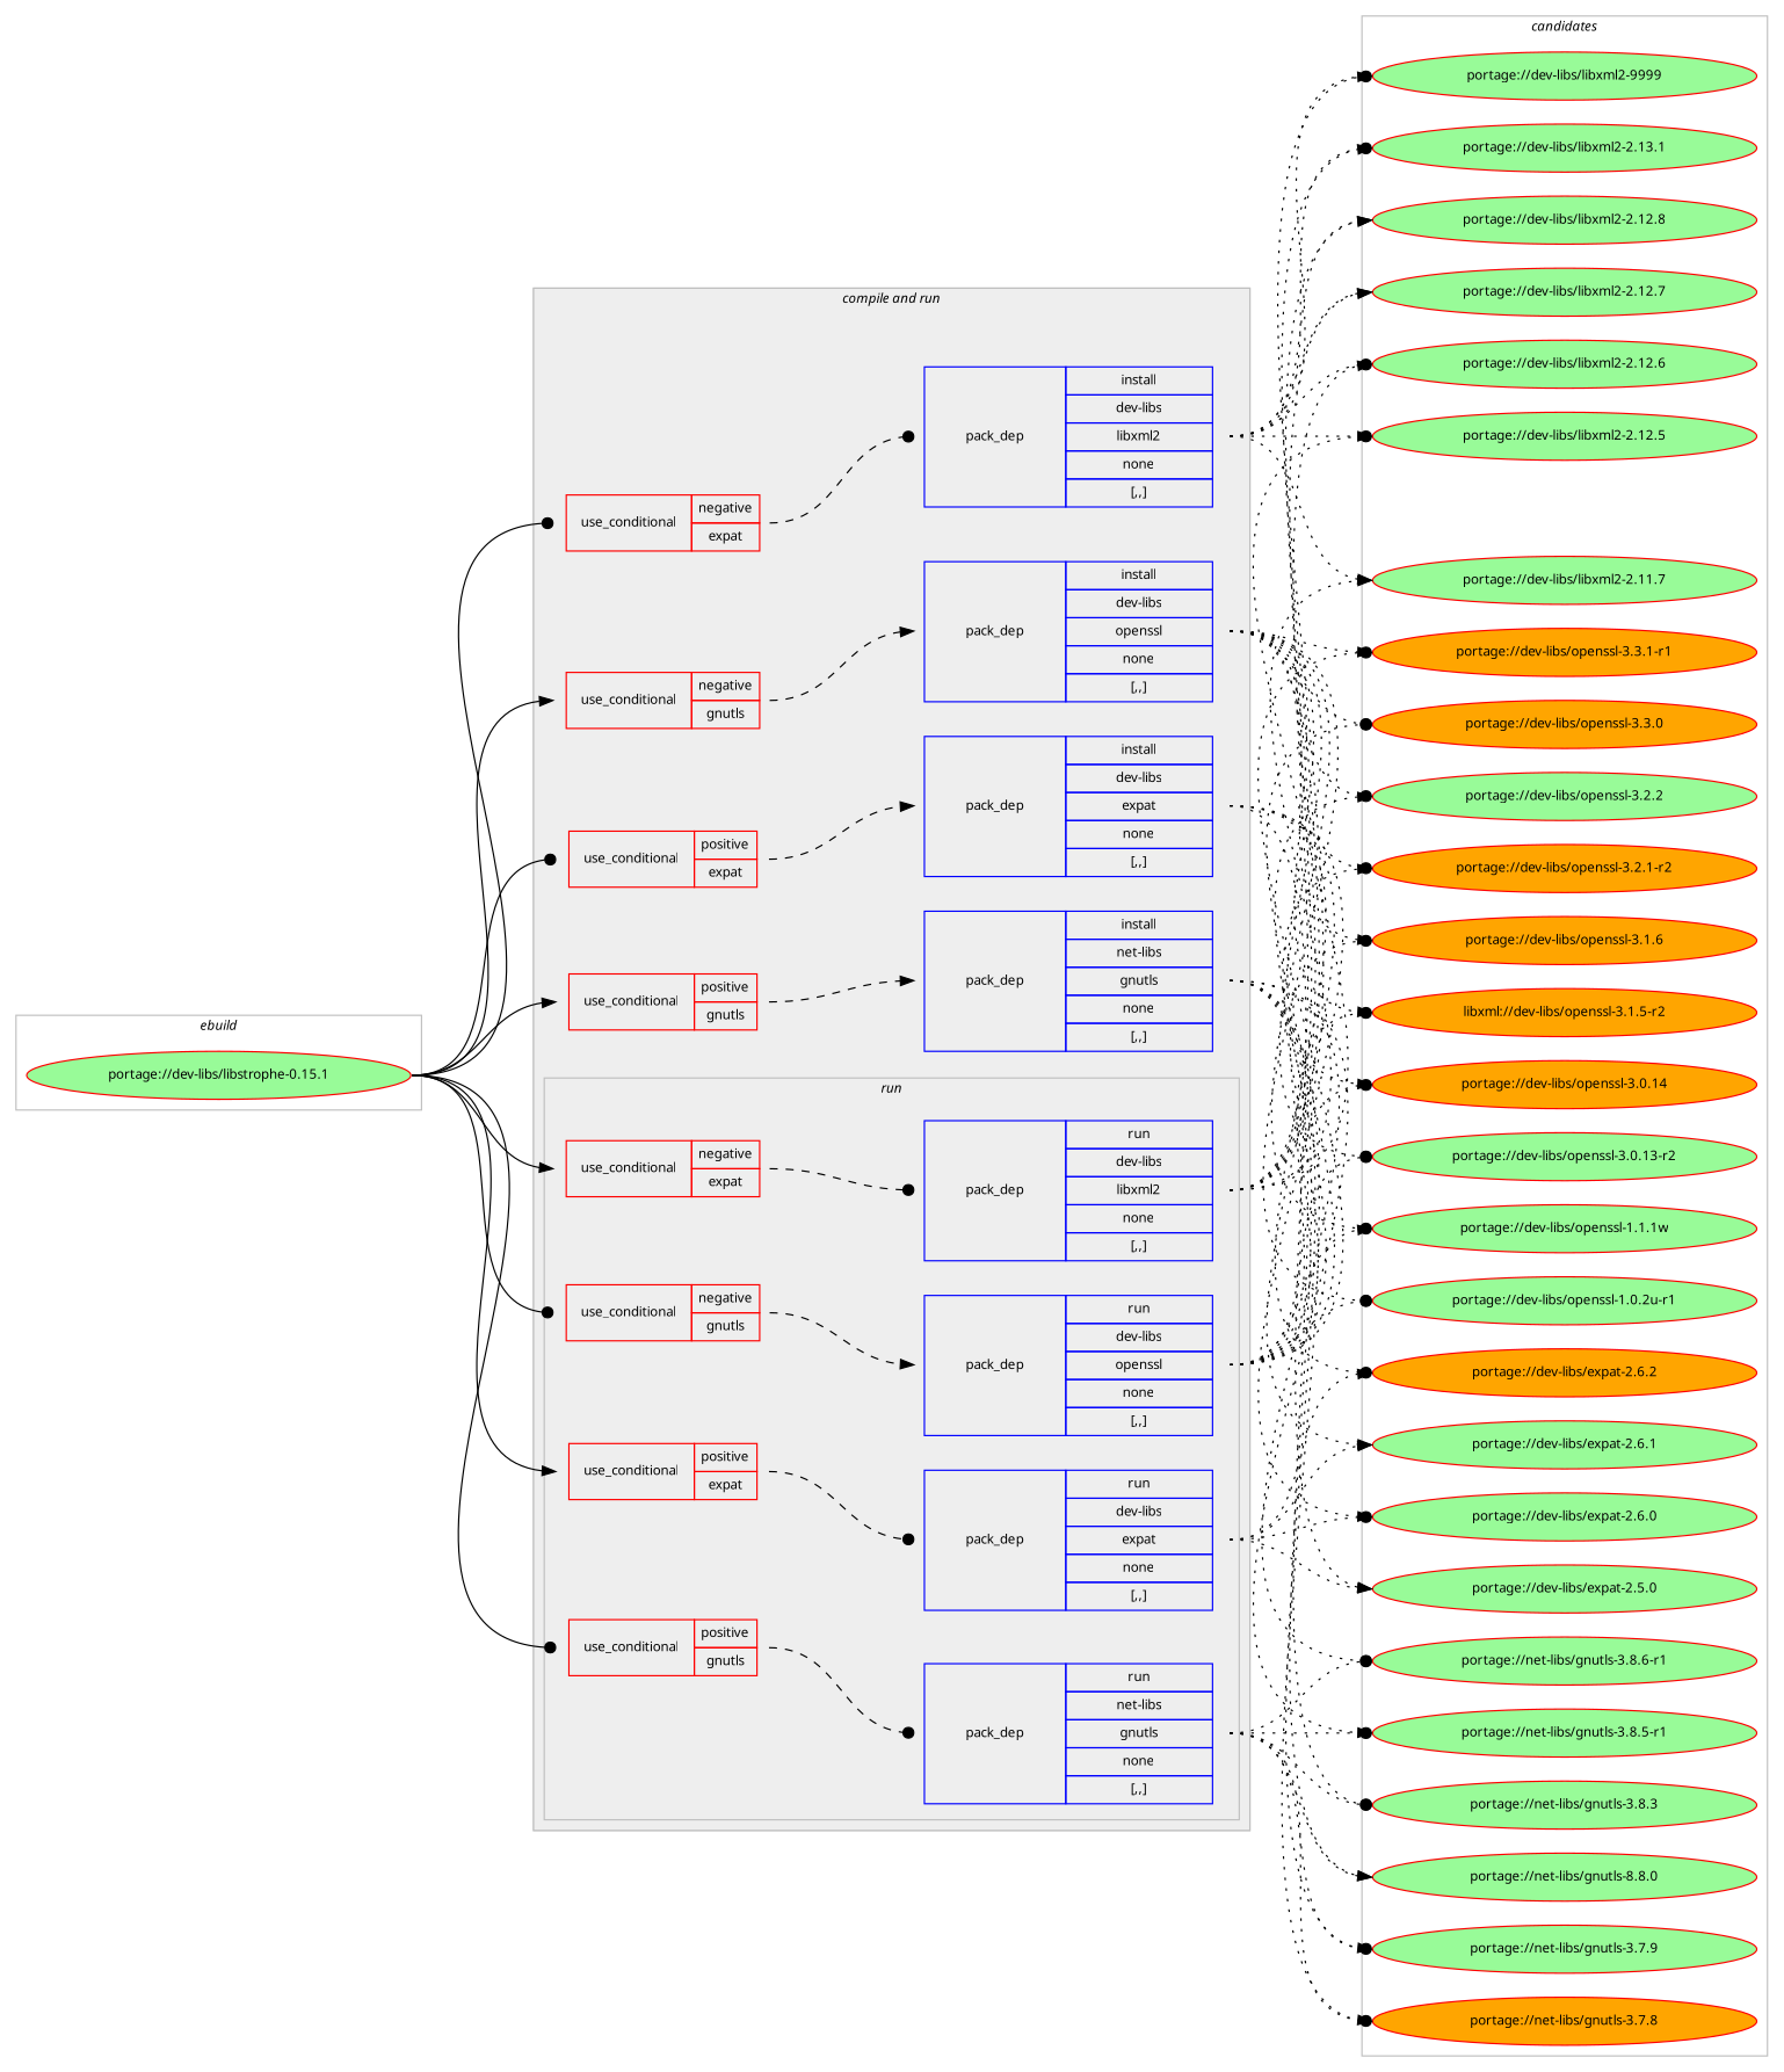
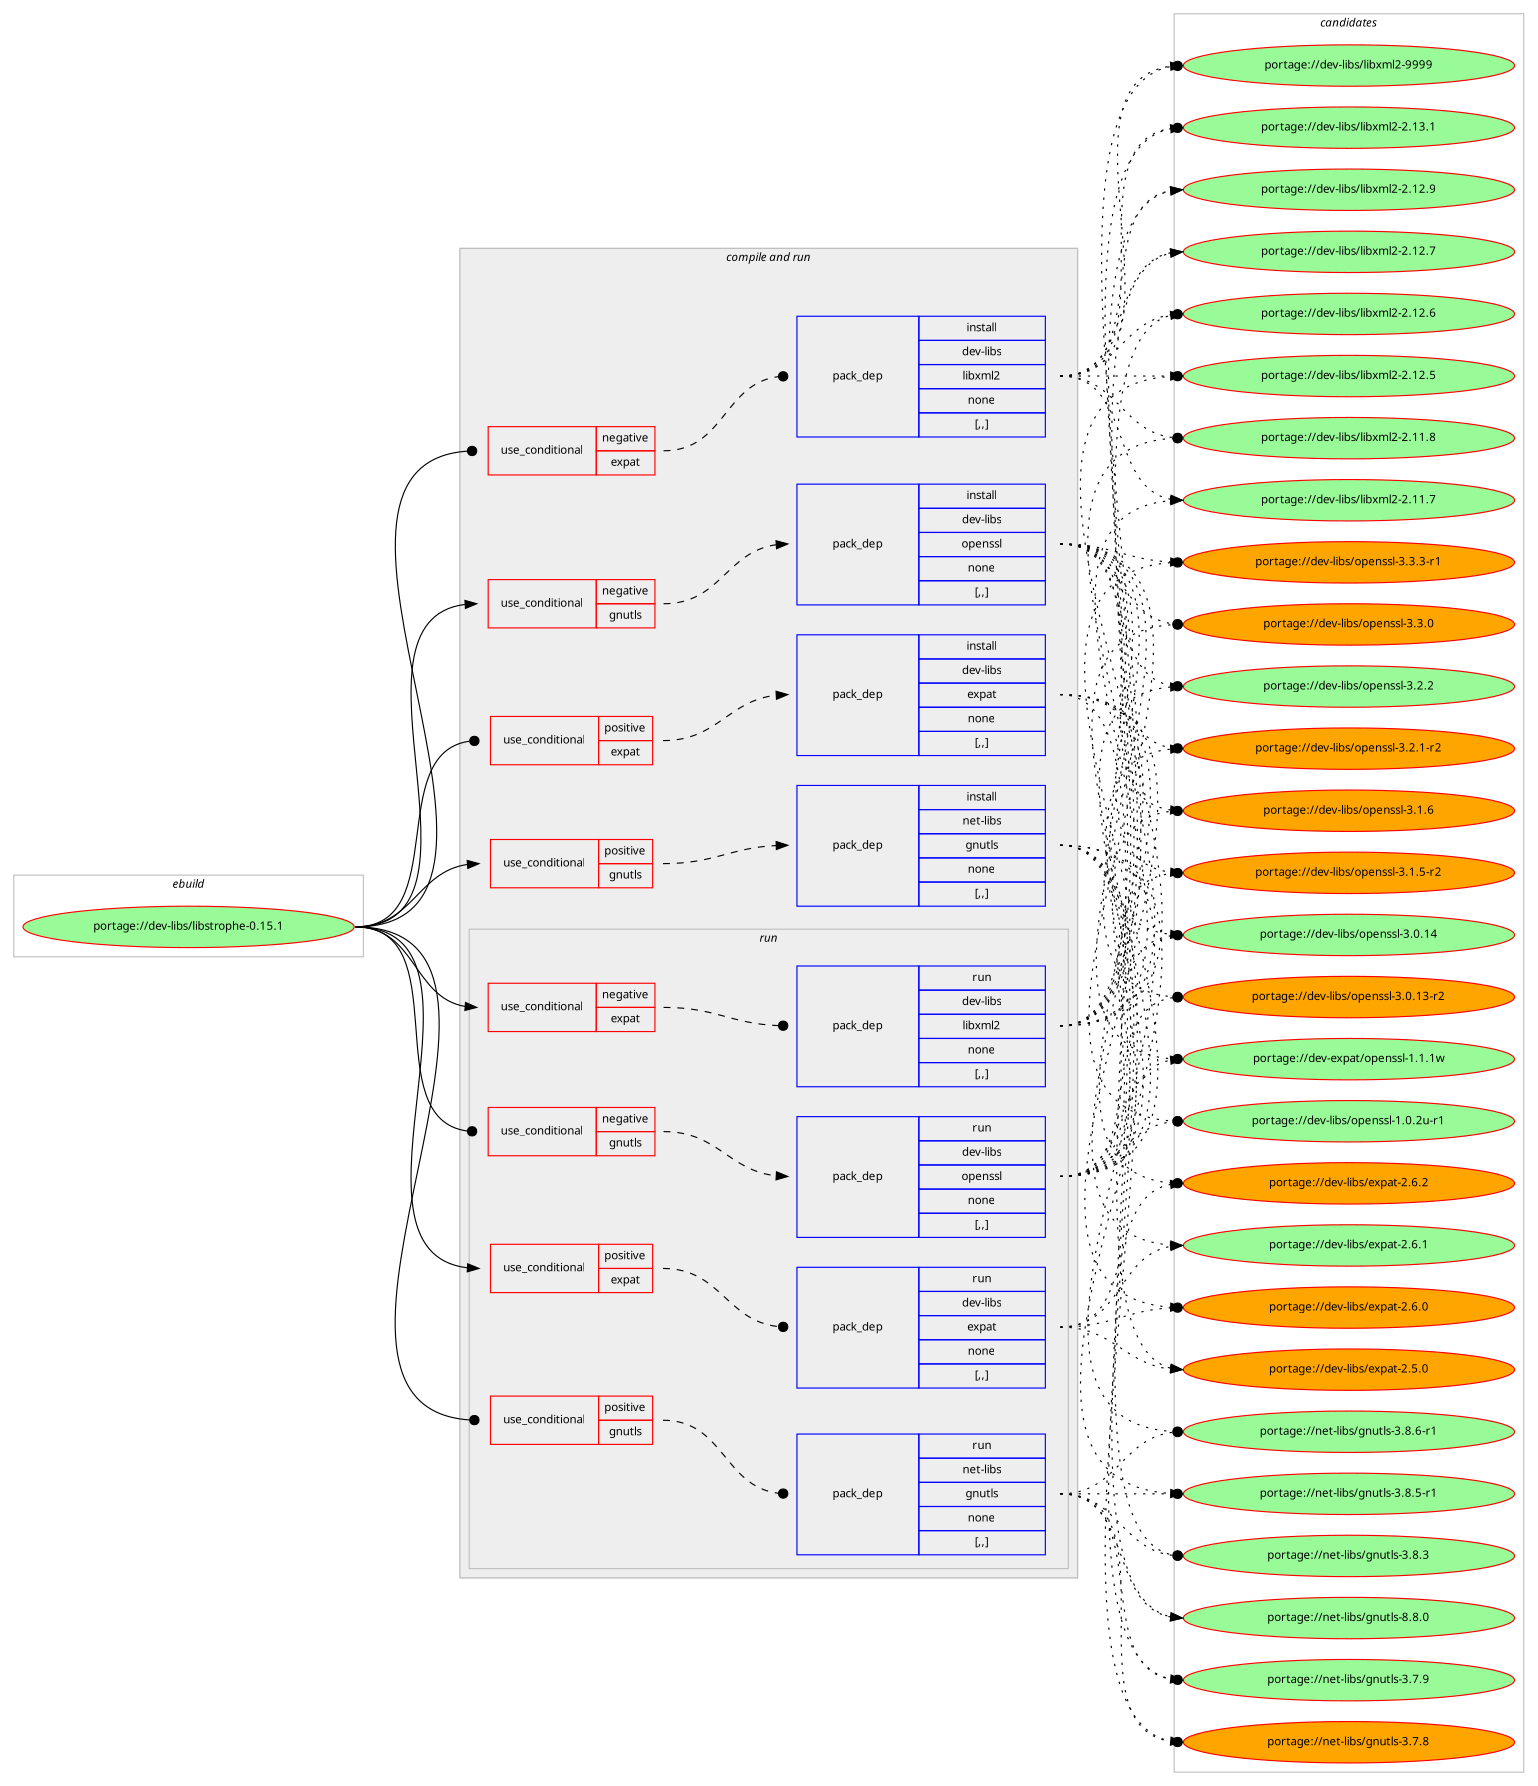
  digraph {
    compound=true
    concentrate=true
    fontname="Noto Sans"
    fontsize=10
    newrank=true
    rankdir=LR
    ranksep=1.5
    node [color=red fillcolor=palegreen fontname="Noto Sans" fontsize=10 style=filled]
    edge [arrowhead=dot fontname="Noto Sans" headport=w style=dotted tailport=e weight=100]
    n1 [label="portage://dev-libs/libstrophe-0.15.1" width=4]
    n2 [color=blue label=<<TABLE BORDER="0" CELLBORDER="1" CELLSPACING="0" CELLPADDING="4" WIDTH="220"><TR><TD ROWSPAN="6" CELLPADDING="30">pack_dep</TD></TR><TR><TD WIDTH="110">install</TD></TR><TR><TD>dev-libs</TD></TR><TR><TD>libxml2</TD></TR><TR><TD>none</TD></TR><TR><TD>[,,]</TD></TR></TABLE>> shape=none fillcolor="" style=""]
    n3 [label=<<TABLE BORDER="0" CELLBORDER="1" CELLSPACING="0" CELLPADDING="4"><TR><TD ROWSPAN="3" CELLPADDING="10">use_conditional</TD></TR><TR><TD>negative</TD></TR><TR><TD>expat</TD></TR></TABLE>> shape=none fillcolor="" style=""]
    n4 [color=blue label=<<TABLE BORDER="0" CELLBORDER="1" CELLSPACING="0" CELLPADDING="4" WIDTH="220"><TR><TD ROWSPAN="6" CELLPADDING="30">pack_dep</TD></TR><TR><TD WIDTH="110">install</TD></TR><TR><TD>dev-libs</TD></TR><TR><TD>openssl</TD></TR><TR><TD>none</TD></TR><TR><TD>[,,]</TD></TR></TABLE>> shape=none fillcolor="" style=""]
    n5 [label=<<TABLE BORDER="0" CELLBORDER="1" CELLSPACING="0" CELLPADDING="4"><TR><TD ROWSPAN="3" CELLPADDING="10">use_conditional</TD></TR><TR><TD>negative</TD></TR><TR><TD>gnutls</TD></TR></TABLE>> shape=none fillcolor="" style=""]
    n6 [color=blue label=<<TABLE BORDER="0" CELLBORDER="1" CELLSPACING="0" CELLPADDING="4" WIDTH="220"><TR><TD ROWSPAN="6" CELLPADDING="30">pack_dep</TD></TR><TR><TD WIDTH="110">install</TD></TR><TR><TD>dev-libs</TD></TR><TR><TD>expat</TD></TR><TR><TD>none</TD></TR><TR><TD>[,,]</TD></TR></TABLE>> shape=none fillcolor="" style=""]
    n7 [label=<<TABLE BORDER="0" CELLBORDER="1" CELLSPACING="0" CELLPADDING="4"><TR><TD ROWSPAN="3" CELLPADDING="10">use_conditional</TD></TR><TR><TD>positive</TD></TR><TR><TD>expat</TD></TR></TABLE>> shape=none fillcolor="" style=""]
    n8 [color=blue label=<<TABLE BORDER="0" CELLBORDER="1" CELLSPACING="0" CELLPADDING="4" WIDTH="220"><TR><TD ROWSPAN="6" CELLPADDING="30">pack_dep</TD></TR><TR><TD WIDTH="110">install</TD></TR><TR><TD>net-libs</TD></TR><TR><TD>gnutls</TD></TR><TR><TD>none</TD></TR><TR><TD>[,,]</TD></TR></TABLE>> shape=none fillcolor="" style=""]
    n9 [label=<<TABLE BORDER="0" CELLBORDER="1" CELLSPACING="0" CELLPADDING="4"><TR><TD ROWSPAN="3" CELLPADDING="10">use_conditional</TD></TR><TR><TD>positive</TD></TR><TR><TD>gnutls</TD></TR></TABLE>> shape=none fillcolor="" style=""]
    n10 [color=blue label=<<TABLE BORDER="0" CELLBORDER="1" CELLSPACING="0" CELLPADDING="4" WIDTH="220"><TR><TD ROWSPAN="6" CELLPADDING="30">pack_dep</TD></TR><TR><TD WIDTH="110">run</TD></TR><TR><TD>dev-libs</TD></TR><TR><TD>libxml2</TD></TR><TR><TD>none</TD></TR><TR><TD>[,,]</TD></TR></TABLE>> shape=none fillcolor="" style=""]
    n11 [label=<<TABLE BORDER="0" CELLBORDER="1" CELLSPACING="0" CELLPADDING="4"><TR><TD ROWSPAN="3" CELLPADDING="10">use_conditional</TD></TR><TR><TD>negative</TD></TR><TR><TD>expat</TD></TR></TABLE>> shape=none fillcolor="" style=""]
    n12 [color=blue label=<<TABLE BORDER="0" CELLBORDER="1" CELLSPACING="0" CELLPADDING="4" WIDTH="220"><TR><TD ROWSPAN="6" CELLPADDING="30">pack_dep</TD></TR><TR><TD WIDTH="110">run</TD></TR><TR><TD>dev-libs</TD></TR><TR><TD>openssl</TD></TR><TR><TD>none</TD></TR><TR><TD>[,,]</TD></TR></TABLE>> shape=none fillcolor="" style=""]
    n13 [label=<<TABLE BORDER="0" CELLBORDER="1" CELLSPACING="0" CELLPADDING="4"><TR><TD ROWSPAN="3" CELLPADDING="10">use_conditional</TD></TR><TR><TD>negative</TD></TR><TR><TD>gnutls</TD></TR></TABLE>> shape=none fillcolor="" style=""]
    n14 [color=blue label=<<TABLE BORDER="0" CELLBORDER="1" CELLSPACING="0" CELLPADDING="4" WIDTH="220"><TR><TD ROWSPAN="6" CELLPADDING="30">pack_dep</TD></TR><TR><TD WIDTH="110">run</TD></TR><TR><TD>dev-libs</TD></TR><TR><TD>expat</TD></TR><TR><TD>none</TD></TR><TR><TD>[,,]</TD></TR></TABLE>> shape=none fillcolor="" style=""]
    n15 [label=<<TABLE BORDER="0" CELLBORDER="1" CELLSPACING="0" CELLPADDING="4"><TR><TD ROWSPAN="3" CELLPADDING="10">use_conditional</TD></TR><TR><TD>positive</TD></TR><TR><TD>expat</TD></TR></TABLE>> shape=none fillcolor="" style=""]
    n16 [color=blue label=<<TABLE BORDER="0" CELLBORDER="1" CELLSPACING="0" CELLPADDING="4" WIDTH="220"><TR><TD ROWSPAN="6" CELLPADDING="30">pack_dep</TD></TR><TR><TD WIDTH="110">run</TD></TR><TR><TD>net-libs</TD></TR><TR><TD>gnutls</TD></TR><TR><TD>none</TD></TR><TR><TD>[,,]</TD></TR></TABLE>> shape=none fillcolor="" style=""]
    n17 [label=<<TABLE BORDER="0" CELLBORDER="1" CELLSPACING="0" CELLPADDING="4"><TR><TD ROWSPAN="3" CELLPADDING="10">use_conditional</TD></TR><TR><TD>positive</TD></TR><TR><TD>gnutls</TD></TR></TABLE>> shape=none fillcolor="" style=""]
    n18 [label="portage://dev-libs/libxml2-9999" width=4]
    n19 [label="portage://dev-libs/libxml2-2.13.1" width=4]
-   n20 [label="portage://dev-libs/libxml2-2.12.8" width=4]
+   n20 [label="portage://dev-libs/libxml2-2.12.9" width=4]
    n21 [label="portage://dev-libs/libxml2-2.12.7" width=4]
    n22 [label="portage://dev-libs/libxml2-2.12.6" width=4]
    n23 [label="portage://dev-libs/libxml2-2.12.5" width=4]
+   n24 [label="portage://dev-libs/libxml2-2.11.8" width=4]
    n25 [label="portage://dev-libs/libxml2-2.11.7" width=4]
-   n26 [fillcolor=orange label="portage://dev-libs/openssl-3.3.1-r1" width=4]
+   n26 [fillcolor=orange label="portage://dev-libs/openssl-3.3.3-r1" width=4]
    n27 [fillcolor=orange label="portage://dev-libs/openssl-3.3.0" width=4]
    n28 [label="portage://dev-libs/openssl-3.2.2" width=4]
    n29 [fillcolor=orange label="portage://dev-libs/openssl-3.2.1-r2" width=4]
    n30 [fillcolor=orange label="portage://dev-libs/openssl-3.1.6" width=4]
-   n31 [fillcolor=orange label="libxml://dev-libs/openssl-3.1.5-r2" width=4]
-   n32 [fillcolor=orange label="portage://dev-libs/openssl-3.0.14" width=4]
-   n33 [label="portage://dev-libs/openssl-3.0.13-r2" width=4]
-   n34 [label="portage://dev-libs/openssl-1.1.1w" width=4]
+   n31 [fillcolor=orange label="portage://dev-libs/openssl-3.1.5-r2" width=4]
+   n32 [label="portage://dev-libs/openssl-3.0.14" width=4]
+   n33 [fillcolor=orange label="portage://dev-libs/openssl-3.0.13-r2" width=4]
+   n34 [label="portage://dev-expat/openssl-1.1.1w" width=4]
    n35 [label="portage://dev-libs/openssl-1.0.2u-r1" width=4]
    n36 [fillcolor=orange label="portage://dev-libs/expat-2.6.2" width=4]
    n37 [label="portage://dev-libs/expat-2.6.1" width=4]
-   n38 [label="portage://dev-libs/expat-2.6.0" width=4]
-   n39 [label="portage://dev-libs/expat-2.5.0" width=4]
+   n38 [fillcolor=orange label="portage://dev-libs/expat-2.6.0" width=4]
+   n39 [fillcolor=orange label="portage://dev-libs/expat-2.5.0" width=4]
    n40 [label="portage://net-libs/gnutls-3.8.6-r1" width=4]
    n41 [label="portage://net-libs/gnutls-3.8.5-r1" width=4]
    n42 [label="portage://net-libs/gnutls-3.8.3" width=4]
    n43 [label="portage://net-libs/gnutls-8.8.0" width=4]
    n44 [label="portage://net-libs/gnutls-3.7.9" width=4]
    n45 [fillcolor=orange label="portage://net-libs/gnutls-3.7.8" width=4]
    subgraph cluster_1 {
      color=gray
      label=<<i>ebuild</i>>
      n1
    }
    subgraph cluster_2 {
      color=gray
      label=<<i>dependencies</i>>
      subgraph cluster_3 {
        color=gray
        fillcolor="#eeeeee"
        label=<<i>compile</i>>
        style=filled
        subgraph sub_4 {
          color=gray
          fillcolor="#eeeeee"
          label=<<i>compile</i>>
          style=filled
          n5
          subgraph sub_5 {
            color=gray
            fillcolor="#eeeeee"
            label=<<i>compile</i>>
            style=filled
            n4
          }
        }
        subgraph sub_6 {
          color=gray
          fillcolor="#eeeeee"
          label=<<i>compile</i>>
          style=filled
          n3
          subgraph sub_7 {
            color=gray
            fillcolor="#eeeeee"
            label=<<i>compile</i>>
            style=filled
            n2
          }
        }
        subgraph sub_8 {
          color=gray
          fillcolor="#eeeeee"
          label=<<i>compile</i>>
          style=filled
          n7
          subgraph sub_9 {
            color=gray
            fillcolor="#eeeeee"
            label=<<i>compile</i>>
            style=filled
            n6
          }
        }
        subgraph sub_10 {
          color=gray
          fillcolor="#eeeeee"
          label=<<i>compile</i>>
          style=filled
          n9
          subgraph sub_11 {
            color=gray
            fillcolor="#eeeeee"
            label=<<i>compile</i>>
            style=filled
            n8
          }
        }
      }
      subgraph cluster_12 {
        color=gray
        fillcolor="#eeeeee"
        label=<<i>compile and run</i>>
        style=filled
      }
      subgraph cluster_13 {
        color=gray
        fillcolor="#eeeeee"
        label=<<i>run</i>>
        style=filled
        subgraph sub_14 {
          color=gray
          fillcolor="#eeeeee"
          label=<<i>run</i>>
          style=filled
          n11
          subgraph sub_15 {
            color=gray
            fillcolor="#eeeeee"
            label=<<i>run</i>>
            style=filled
            n10
          }
        }
        subgraph sub_16 {
          color=gray
          fillcolor="#eeeeee"
          label=<<i>run</i>>
          style=filled
          n13
          subgraph sub_17 {
            color=gray
            fillcolor="#eeeeee"
            label=<<i>run</i>>
            style=filled
            n12
          }
        }
        subgraph sub_18 {
          color=gray
          fillcolor="#eeeeee"
          label=<<i>run</i>>
          style=filled
          n15
          subgraph sub_19 {
            color=gray
            fillcolor="#eeeeee"
            label=<<i>run</i>>
            style=filled
            n14
          }
        }
        subgraph sub_20 {
          color=gray
          fillcolor="#eeeeee"
          label=<<i>run</i>>
          style=filled
          n17
          subgraph sub_21 {
            color=gray
            fillcolor="#eeeeee"
            label=<<i>run</i>>
            style=filled
            n16
          }
        }
      }
    }
    subgraph cluster_22 {
      color=gray
      label=<<i>candidates</i>>
      rank=same
      subgraph sub_23 {
        color=black
        label=<<i>candidates</i>>
        nodesep=1
        rank=same
        n18
        n19
        n20
        n21
        n22
        n23
+       n24
        n25
      }
      subgraph sub_24 {
        color=black
        label=<<i>candidates</i>>
        nodesep=1
        rank=same
        n26
        n27
        n28
        n29
        n30
        n31
        n32
        n33
        n34
        n35
      }
      subgraph sub_25 {
        color=black
        label=<<i>candidates</i>>
        nodesep=1
        rank=same
        n36
        n37
        n38
        n39
      }
      subgraph sub_26 {
        color=black
        label=<<i>candidates</i>>
        nodesep=1
        rank=same
        n40
        n41
        n42
        n43
        n44
        n45
      }
      subgraph sub_27 {
        color=black
        label=<<i>candidates</i>>
        nodesep=1
        rank=same
        n18
        n19
        n20
        n21
        n22
        n23
+       n24
        n25
      }
      subgraph sub_28 {
        color=black
        label=<<i>candidates</i>>
        nodesep=1
        rank=same
        n26
        n27
        n28
        n29
        n30
        n31
        n32
        n33
        n34
        n35
      }
      subgraph sub_29 {
        color=black
        label=<<i>candidates</i>>
        nodesep=1
        rank=same
        n36
        n37
        n38
        n39
      }
      subgraph sub_30 {
        color=black
        label=<<i>candidates</i>>
        nodesep=1
        rank=same
        n40
        n41
        n42
        n43
        n44
        n45
      }
    }
    n1 -> n3 [style=solid weight=20]
    n1 -> n5 [arrowhead=normal style=solid weight=20]
    n1 -> n7 [style=solid weight=20]
    n1 -> n9 [arrowhead=normal style=solid weight=20]
    n1 -> n11 [arrowhead=normal style=solid weight=20]
    n1 -> n13 [style=solid weight=20]
    n1 -> n15 [arrowhead=normal style=solid weight=20]
    n1 -> n17 [style=solid weight=20]
    n2 -> n18 [arrowhead=normal]
    n2 -> n19
    n2 -> n20 [arrowhead=normal]
    n2 -> n21 [arrowhead=normal]
    n2 -> n22
    n2 -> n23 [arrowhead=normal]
+   n2 -> n24
    n2 -> n25 [arrowhead=normal]
    n3 -> n2 [style=dashed weight=20]
    n4 -> n26 [arrowhead=normal]
    n4 -> n27
    n4 -> n28
    n4 -> n29
    n4 -> n30 [arrowhead=normal]
    n4 -> n31 [arrowhead=normal]
    n4 -> n32 [arrowhead=normal]
    n4 -> n33
    n4 -> n34
    n4 -> n35
    n5 -> n4 [arrowhead=normal style=dashed weight=20]
    n6 -> n36
    n6 -> n37 [arrowhead=normal]
    n6 -> n38 [arrowhead=normal]
    n6 -> n39 [arrowhead=normal]
    n7 -> n6 [arrowhead=normal style=dashed weight=20]
    n8 -> n40
    n8 -> n41 [arrowhead=normal]
    n8 -> n42
    n8 -> n43 [arrowhead=normal]
    n8 -> n44 [arrowhead=normal]
    n8 -> n45 [arrowhead=normal]
    n9 -> n8 [arrowhead=normal style=dashed weight=20]
    n10 -> n18
    n10 -> n19 [arrowhead=normal]
    n10 -> n20 [arrowhead=normal]
    n10 -> n21 [arrowhead=normal]
    n10 -> n22 [arrowhead=normal]
    n10 -> n23
+   n10 -> n24
    n10 -> n25 [arrowhead=normal]
    n11 -> n10 [style=dashed weight=20]
    n12 -> n26
    n12 -> n27
    n12 -> n28 [arrowhead=normal]
    n12 -> n29 [arrowhead=normal]
    n12 -> n30
    n12 -> n31
    n12 -> n32
    n12 -> n33
    n12 -> n34 [arrowhead=normal]
    n12 -> n35
    n13 -> n12 [arrowhead=normal style=dashed weight=20]
    n14 -> n36 [arrowhead=normal]
    n14 -> n37 [arrowhead=normal]
    n14 -> n38
    n14 -> n39 [arrowhead=normal]
    n15 -> n14 [style=dashed weight=20]
    n16 -> n40
    n16 -> n41
    n16 -> n42
    n16 -> n43 [arrowhead=normal]
    n16 -> n44
    n16 -> n45
    n17 -> n16 [style=dashed weight=20]
  }
